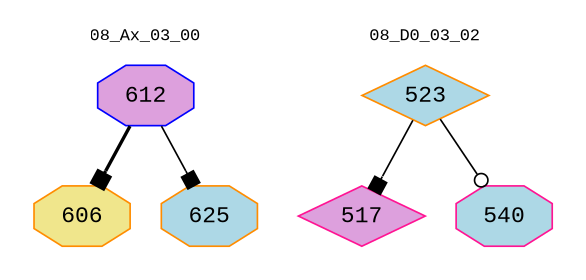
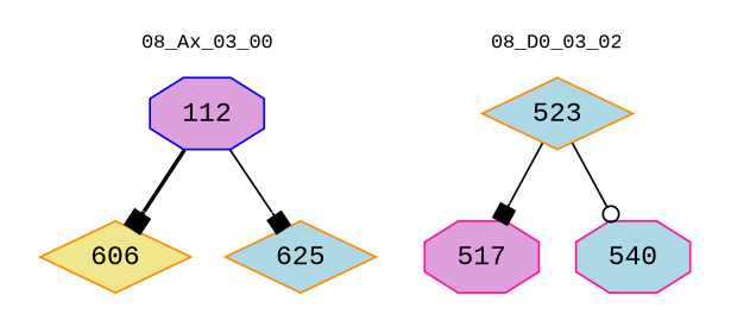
  digraph {
    fontname="Liberation Mono"
    node [color=darkorange fillcolor=lightblue fontname="Liberation Mono" shape=octagon style=filled]
    edge [arrowhead=box color=black fontname="Liberation Mono" style=solid]
-   n1 [color=blue fillcolor=plum label=612]
-   n2 [fillcolor=khaki label=606]
-   n3 [label=625]
+   n1 [color=blue fillcolor=plum label=112]
+   n2 [fillcolor=khaki label=606 shape=diamond]
+   n3 [label=625 shape=diamond]
    n4 [label=523 shape=diamond]
-   n5 [color=deeppink fillcolor=plum label=517 shape=diamond]
+   n5 [color=deeppink fillcolor=plum label=517]
    n6 [color=deeppink label=540]
    subgraph cluster_1 {
      color=white
      fontsize=10
      label="08_Ax_03_00"
      n1
      n2
      n3
    }
    subgraph cluster_2 {
      color=white
      fontsize=10
      label="08_D0_03_02"
      n4
      n5
      n6
    }
    n1 -> n2 [style=bold]
    n1 -> n3
    n4 -> n5
    n4 -> n6 [arrowhead=odot]
  }
